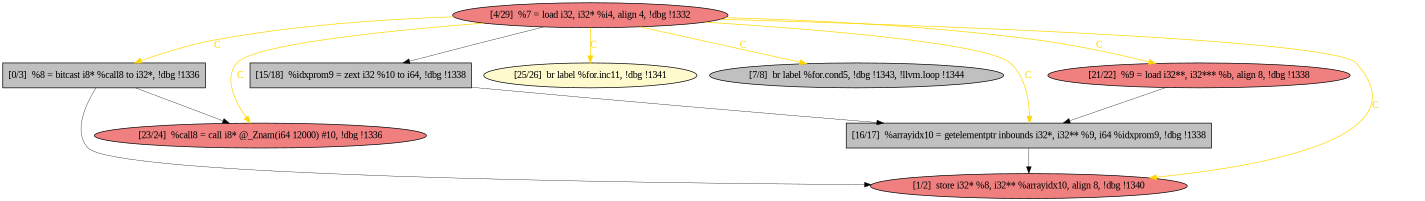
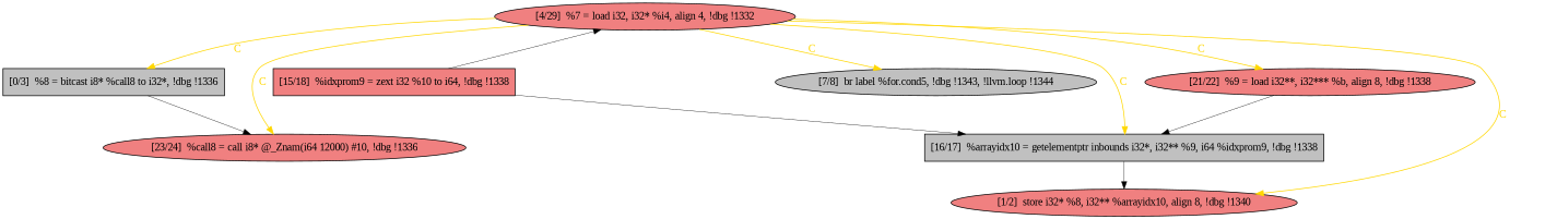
  digraph {
    fontname="Liberation Serif"
    node [fillcolor=lightcoral fontname="Liberation Serif" shape=ellipse style=filled]
    edge [color=gold fontcolor=gold fontname="Liberation Serif" penwidth=1.0 style=solid]
    n1 [label="[4/29]  %7 = load i32, i32* %i4, align 4, !dbg !1332"]
    n2 [fillcolor=grey label="[0/3]  %8 = bitcast i8* %call8 to i32*, !dbg !1336" shape=rectangle]
    n3 [label="[21/22]  %9 = load i32**, i32*** %b, align 8, !dbg !1338"]
-   n4 [fillcolor=grey label="[15/18]  %idxprom9 = zext i32 %10 to i64, !dbg !1338" shape=rectangle]
-   n5 [fillcolor=lemonchiffon label="[25/26]  br label %for.inc11, !dbg !1341"]
+   n4 [label="[15/18]  %idxprom9 = zext i32 %10 to i64, !dbg !1338" shape=rectangle]
    n6 [fillcolor=grey label="[7/8]  br label %for.cond5, !dbg !1343, !llvm.loop !1344"]
    n7 [fillcolor=grey label="[16/17]  %arrayidx10 = getelementptr inbounds i32*, i32** %9, i64 %idxprom9, !dbg !1338" shape=rectangle]
    n8 [label="[1/2]  store i32* %8, i32** %arrayidx10, align 8, !dbg !1340"]
    n9 [label="[23/24]  %call8 = call i8* @_Znam(i64 12000) #10, !dbg !1336"]
    n1 -> n2 [label=C]
    n1 -> n3 [label=C]
-   n1 -> n4 [color=black fontcolor=black penwidth=0.5]
-   n1 -> n5 [label=C]
+   n4 -> n1 [color=black fontcolor=black penwidth=0.5]
    n1 -> n6 [label=C]
    n1 -> n7 [label=C]
    n1 -> n8 [label=C]
    n1 -> n9 [label=C]
-   n2 -> n8 [color=black fontcolor=black penwidth=0.5]
    n2 -> n9 [color=black fontcolor=black penwidth=0.5]
    n3 -> n7 [color=black fontcolor=black penwidth=0.5]
    n4 -> n7 [color=black fontcolor=black penwidth=0.5]
    n7 -> n8 [color=black fontcolor=black penwidth=0.5]
  }
